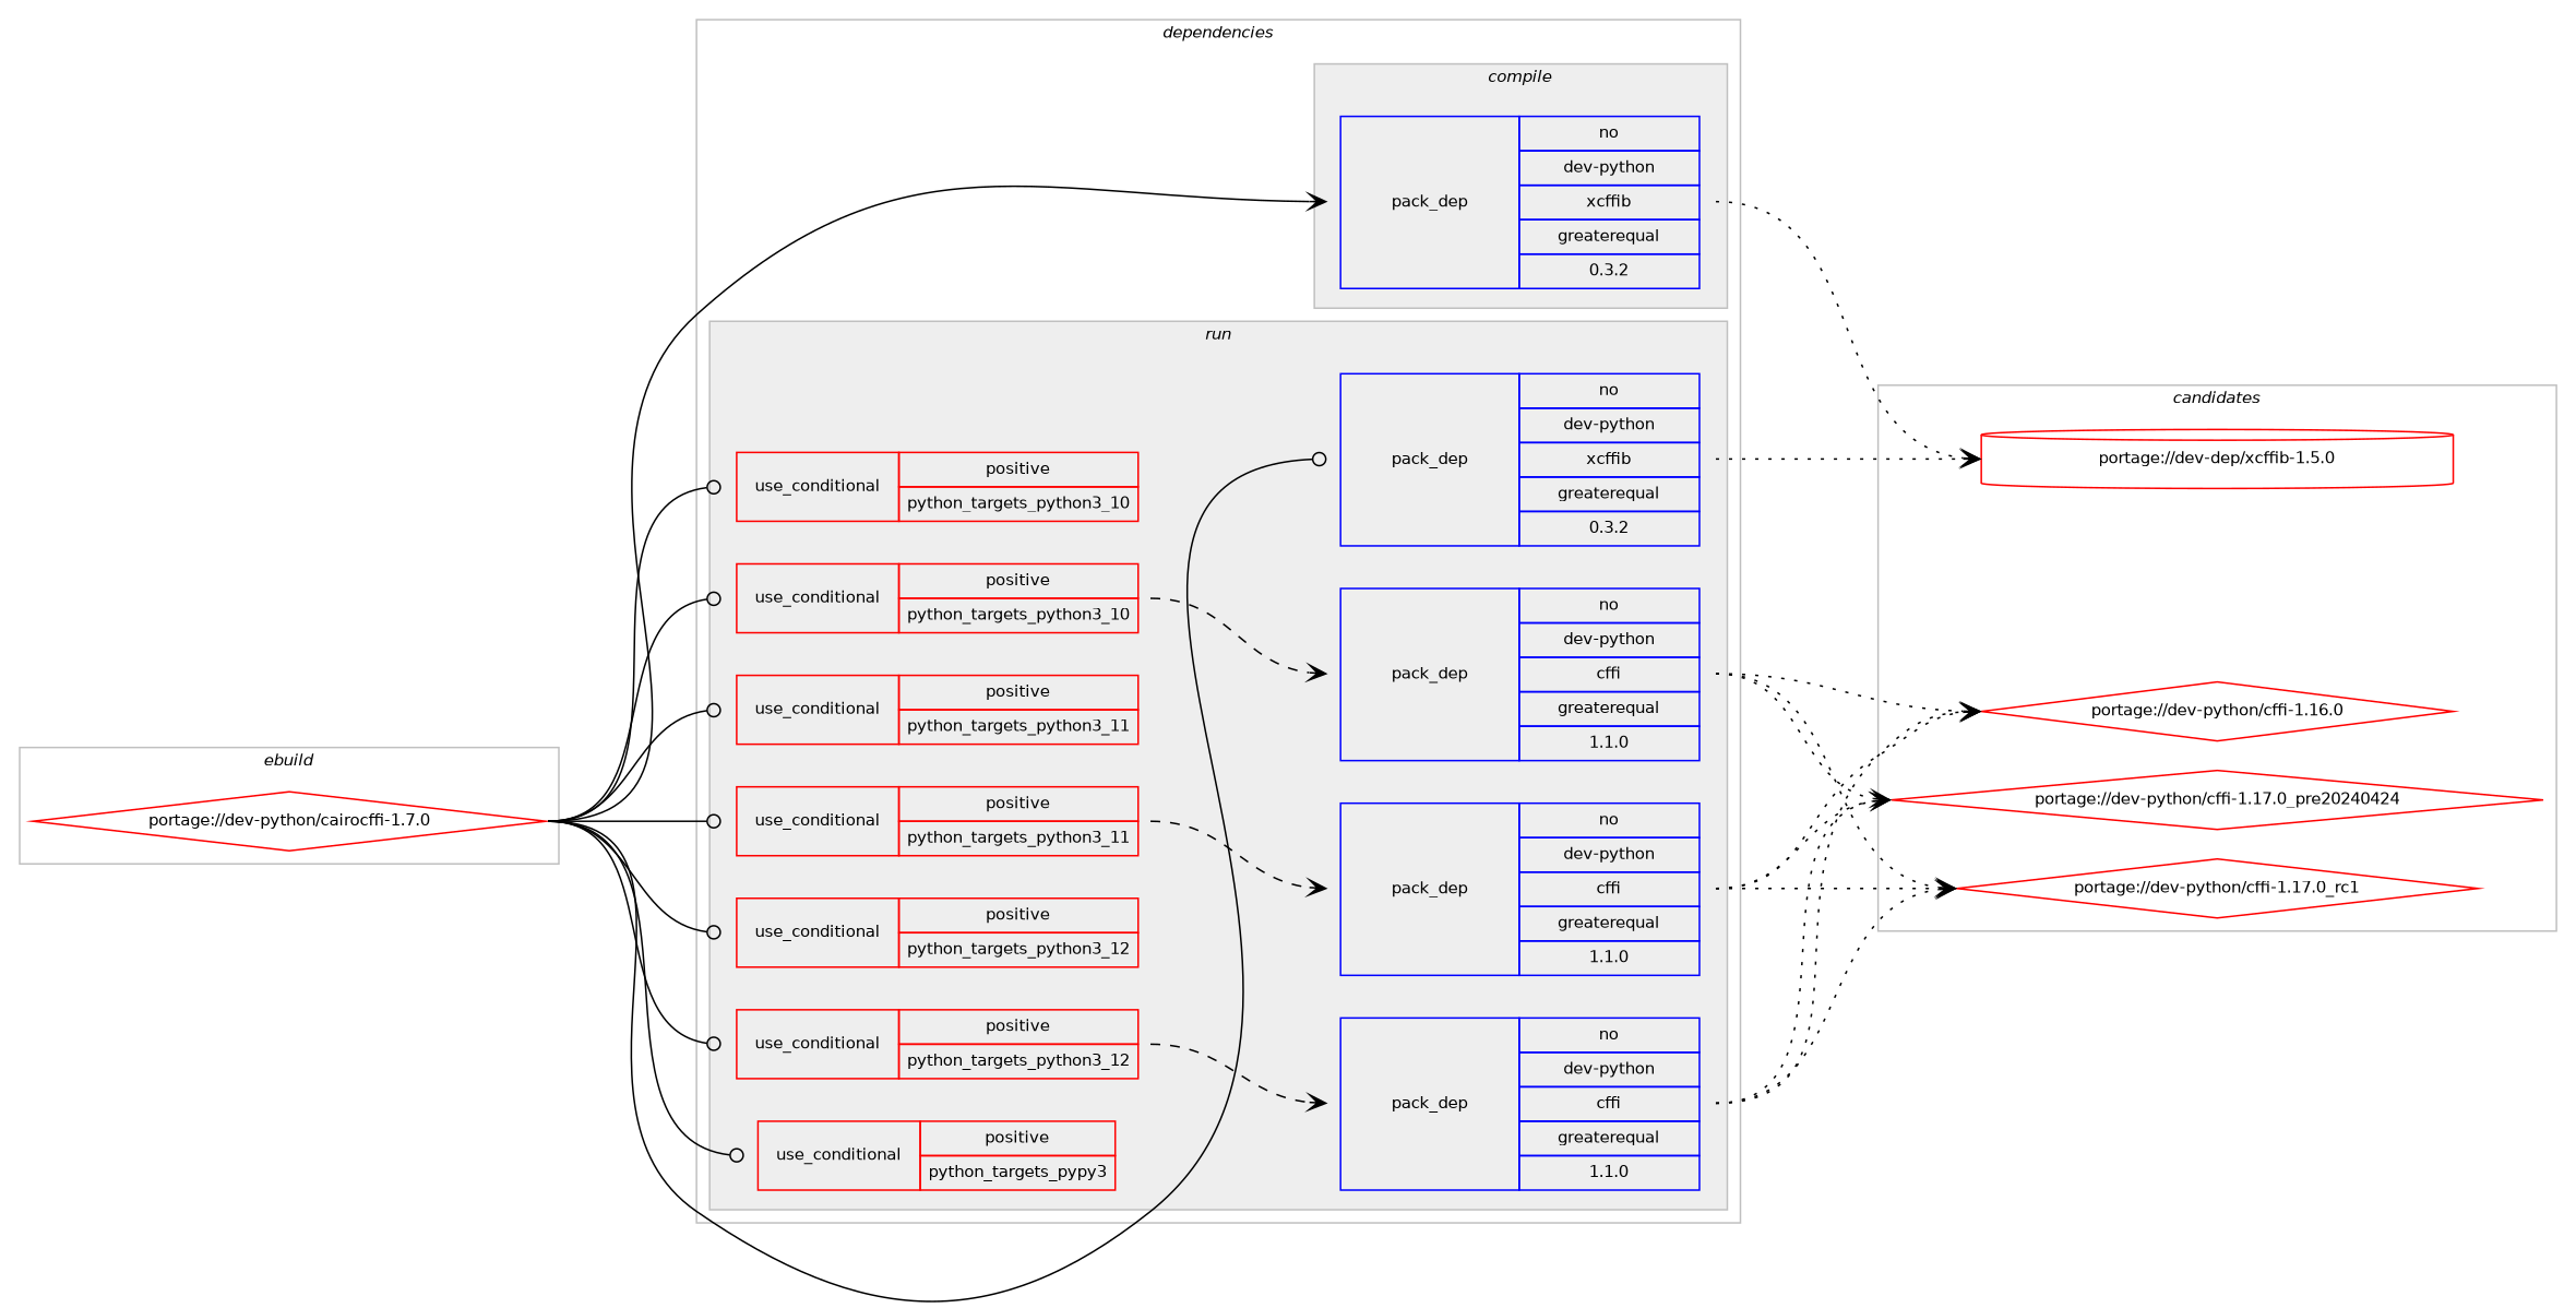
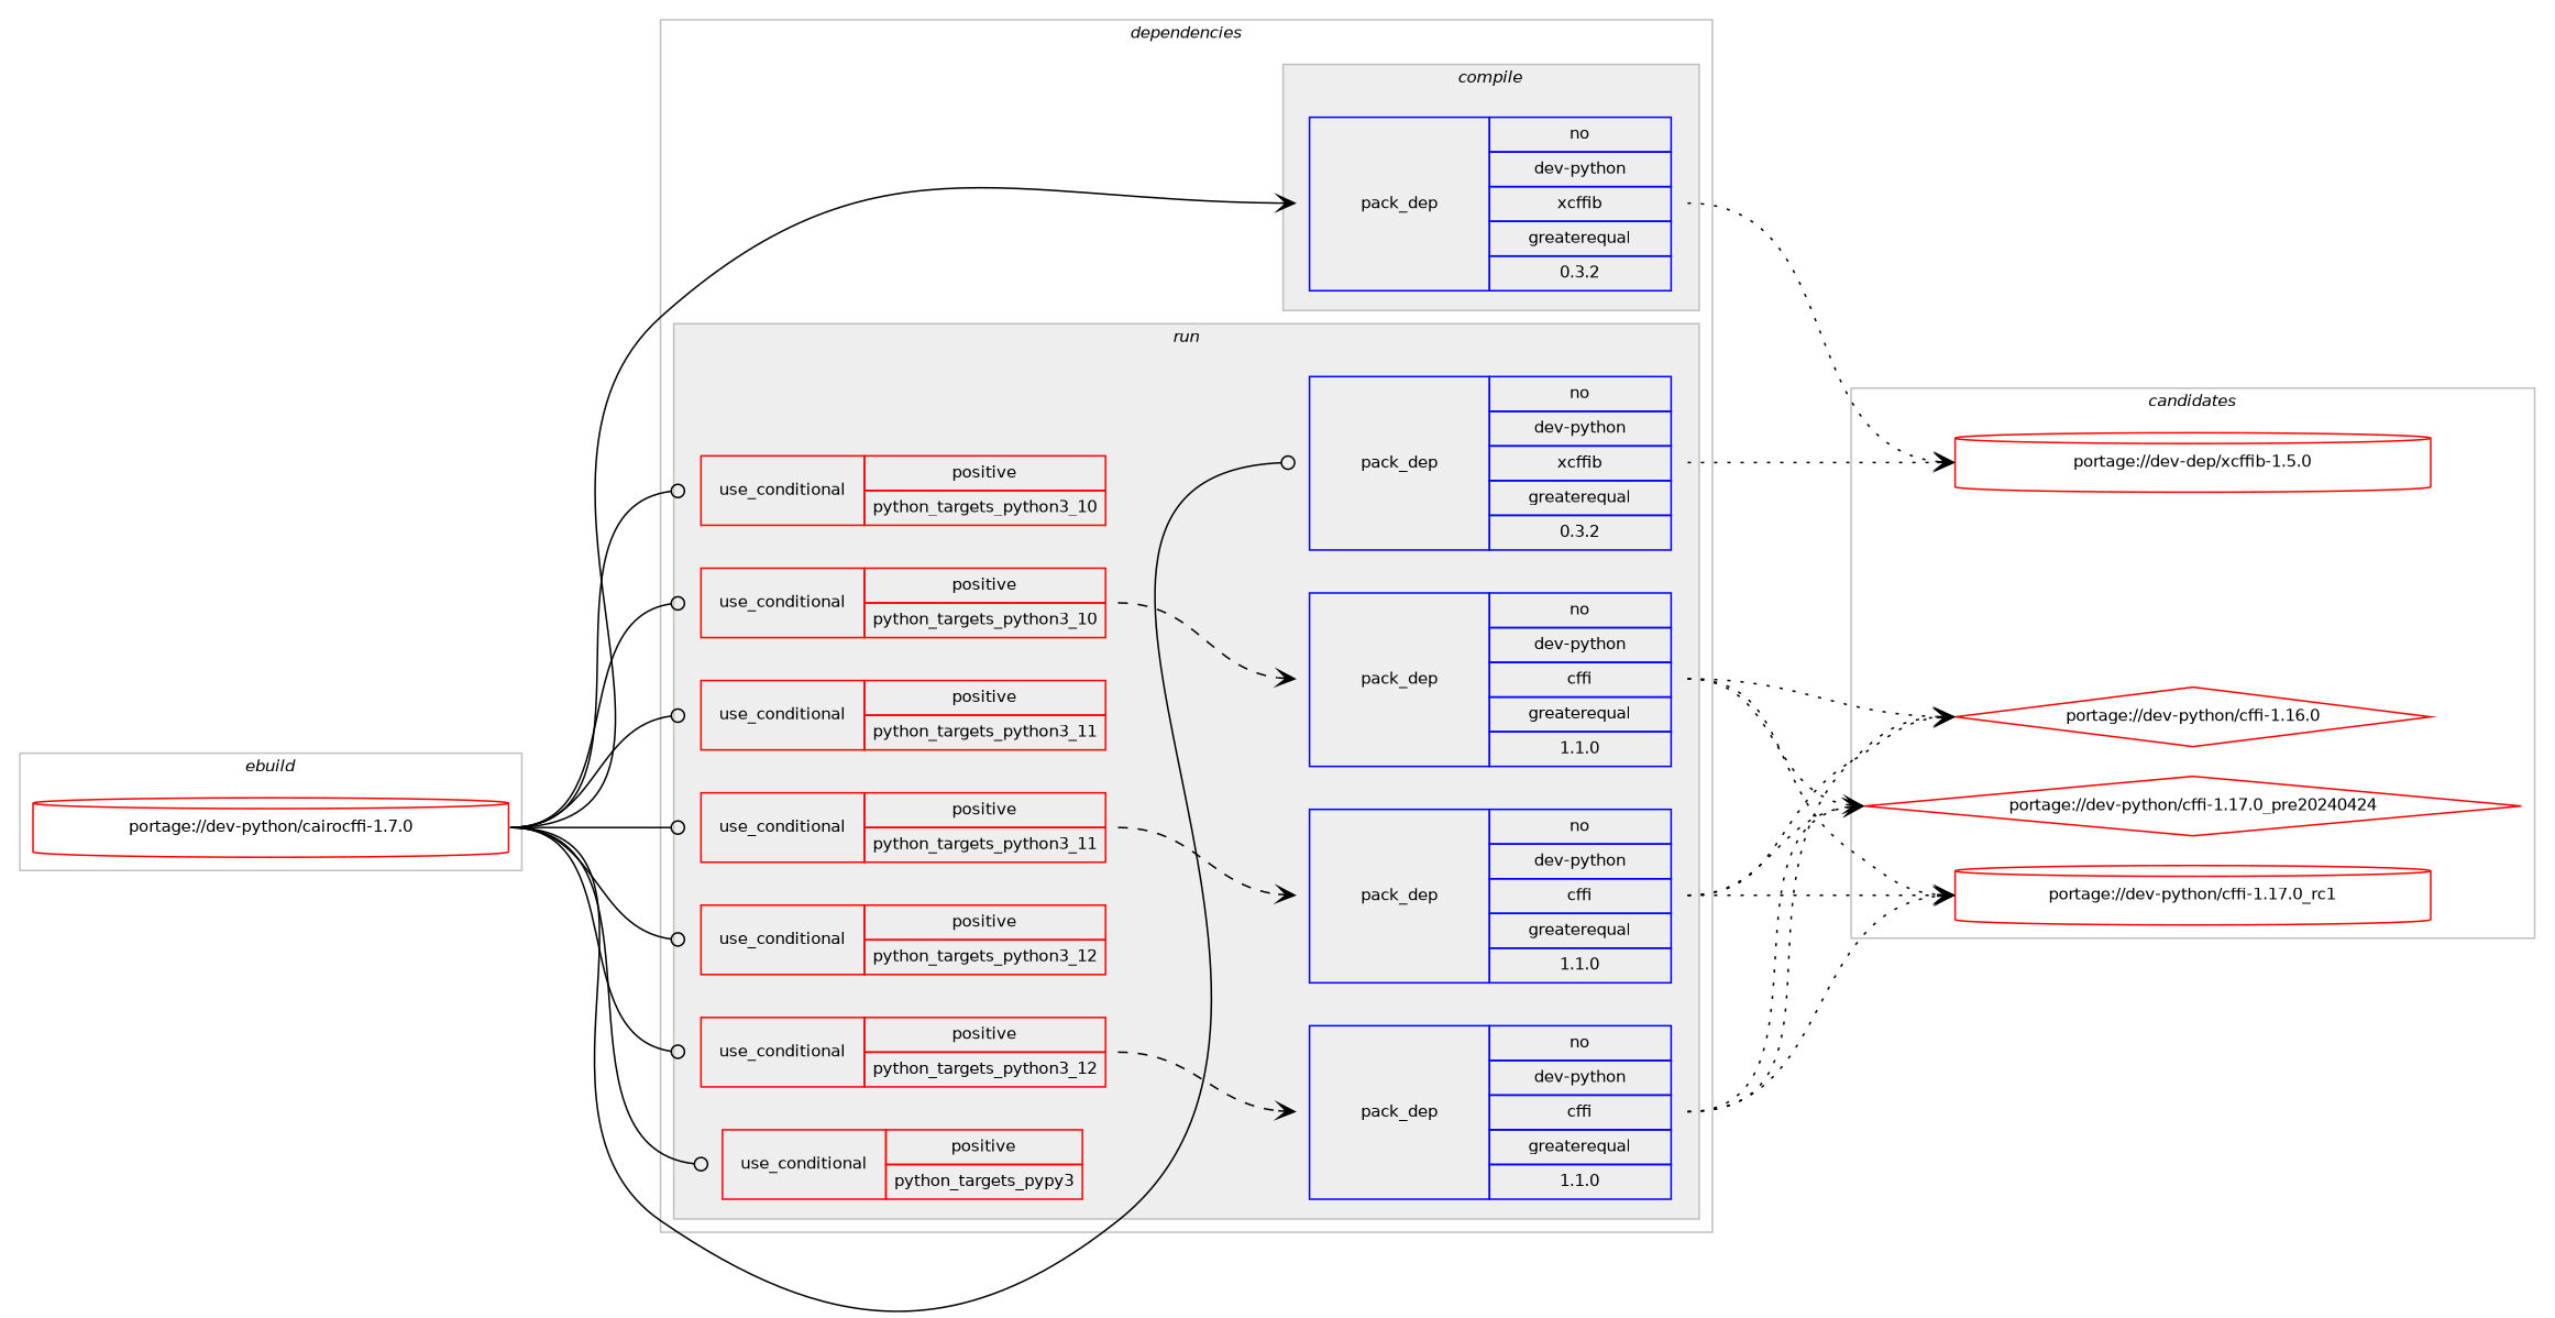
  digraph {
    compound=true
    concentrate=true
    fontname=Helvetica
    fontsize=10
    newrank=true
    rankdir=LR
    ranksep=1.5
    node [color=red fontname=Helvetica fontsize=10 shape=none]
    edge [arrowhead=vee headport=w style=dotted tailport=e weight=20]
-   n1 [label="portage://dev-python/cairocffi-1.7.0" shape=diamond width=4]
+   n1 [label="portage://dev-python/cairocffi-1.7.0" shape=cylinder width=4]
    n2 [color=blue label=<<TABLE BORDER="0" CELLBORDER="1" CELLSPACING="0" CELLPADDING="4" WIDTH="220"><TR><TD ROWSPAN="6" CELLPADDING="30">pack_dep</TD></TR><TR><TD WIDTH="110">no</TD></TR><TR><TD>dev-python</TD></TR><TR><TD>xcffib</TD></TR><TR><TD>greaterequal</TD></TR><TR><TD>0.3.2</TD></TR></TABLE>>]
    n3 [label=<<TABLE BORDER="0" CELLBORDER="1" CELLSPACING="0" CELLPADDING="4"><TR><TD ROWSPAN="3" CELLPADDING="10">use_conditional</TD></TR><TR><TD>positive</TD></TR><TR><TD>python_targets_pypy3</TD></TR></TABLE>>]
    n4 [label=<<TABLE BORDER="0" CELLBORDER="1" CELLSPACING="0" CELLPADDING="4"><TR><TD ROWSPAN="3" CELLPADDING="10">use_conditional</TD></TR><TR><TD>positive</TD></TR><TR><TD>python_targets_python3_10</TD></TR></TABLE>>]
    n5 [color=blue label=<<TABLE BORDER="0" CELLBORDER="1" CELLSPACING="0" CELLPADDING="4" WIDTH="220"><TR><TD ROWSPAN="6" CELLPADDING="30">pack_dep</TD></TR><TR><TD WIDTH="110">no</TD></TR><TR><TD>dev-python</TD></TR><TR><TD>cffi</TD></TR><TR><TD>greaterequal</TD></TR><TR><TD>1.1.0</TD></TR></TABLE>>]
    n6 [label=<<TABLE BORDER="0" CELLBORDER="1" CELLSPACING="0" CELLPADDING="4"><TR><TD ROWSPAN="3" CELLPADDING="10">use_conditional</TD></TR><TR><TD>positive</TD></TR><TR><TD>python_targets_python3_10</TD></TR></TABLE>>]
    n7 [label=<<TABLE BORDER="0" CELLBORDER="1" CELLSPACING="0" CELLPADDING="4"><TR><TD ROWSPAN="3" CELLPADDING="10">use_conditional</TD></TR><TR><TD>positive</TD></TR><TR><TD>python_targets_python3_11</TD></TR></TABLE>>]
    n8 [color=blue label=<<TABLE BORDER="0" CELLBORDER="1" CELLSPACING="0" CELLPADDING="4" WIDTH="220"><TR><TD ROWSPAN="6" CELLPADDING="30">pack_dep</TD></TR><TR><TD WIDTH="110">no</TD></TR><TR><TD>dev-python</TD></TR><TR><TD>cffi</TD></TR><TR><TD>greaterequal</TD></TR><TR><TD>1.1.0</TD></TR></TABLE>>]
    n9 [label=<<TABLE BORDER="0" CELLBORDER="1" CELLSPACING="0" CELLPADDING="4"><TR><TD ROWSPAN="3" CELLPADDING="10">use_conditional</TD></TR><TR><TD>positive</TD></TR><TR><TD>python_targets_python3_11</TD></TR></TABLE>>]
    n10 [label=<<TABLE BORDER="0" CELLBORDER="1" CELLSPACING="0" CELLPADDING="4"><TR><TD ROWSPAN="3" CELLPADDING="10">use_conditional</TD></TR><TR><TD>positive</TD></TR><TR><TD>python_targets_python3_12</TD></TR></TABLE>>]
    n11 [color=blue label=<<TABLE BORDER="0" CELLBORDER="1" CELLSPACING="0" CELLPADDING="4" WIDTH="220"><TR><TD ROWSPAN="6" CELLPADDING="30">pack_dep</TD></TR><TR><TD WIDTH="110">no</TD></TR><TR><TD>dev-python</TD></TR><TR><TD>cffi</TD></TR><TR><TD>greaterequal</TD></TR><TR><TD>1.1.0</TD></TR></TABLE>>]
    n12 [label=<<TABLE BORDER="0" CELLBORDER="1" CELLSPACING="0" CELLPADDING="4"><TR><TD ROWSPAN="3" CELLPADDING="10">use_conditional</TD></TR><TR><TD>positive</TD></TR><TR><TD>python_targets_python3_12</TD></TR></TABLE>>]
    n13 [color=blue label=<<TABLE BORDER="0" CELLBORDER="1" CELLSPACING="0" CELLPADDING="4" WIDTH="220"><TR><TD ROWSPAN="6" CELLPADDING="30">pack_dep</TD></TR><TR><TD WIDTH="110">no</TD></TR><TR><TD>dev-python</TD></TR><TR><TD>xcffib</TD></TR><TR><TD>greaterequal</TD></TR><TR><TD>0.3.2</TD></TR></TABLE>>]
    n14 [label="portage://dev-dep/xcffib-1.5.0" shape=cylinder width=4]
    n15 [label="portage://dev-python/cffi-1.16.0" shape=diamond width=4]
    n16 [label="portage://dev-python/cffi-1.17.0_pre20240424" shape=diamond width=4]
-   n17 [label="portage://dev-python/cffi-1.17.0_rc1" shape=diamond width=4]
+   n17 [label="portage://dev-python/cffi-1.17.0_rc1" shape=cylinder width=4]
    subgraph cluster_1 {
      color=gray
      label=<<i>ebuild</i>>
      rank=same
      n1
    }
    subgraph cluster_2 {
      color=gray
      label=<<i>dependencies</i>>
      subgraph cluster_3 {
        color=gray
        fillcolor="#eeeeee"
        label=<<i>compile</i>>
        style=filled
        subgraph sub_4 {
          color=gray
          fillcolor="#eeeeee"
          label=<<i>compile</i>>
          style=filled
          n2
        }
      }
      subgraph cluster_5 {
        color=gray
        fillcolor="#eeeeee"
        label=<<i>compile and run</i>>
        style=filled
      }
      subgraph cluster_6 {
        color=gray
        fillcolor="#eeeeee"
        label=<<i>run</i>>
        style=filled
        subgraph sub_7 {
          color=gray
          fillcolor="#eeeeee"
          label=<<i>run</i>>
          style=filled
          n3
        }
        subgraph sub_8 {
          color=gray
          fillcolor="#eeeeee"
          label=<<i>run</i>>
          style=filled
          n4
        }
        subgraph sub_9 {
          color=gray
          fillcolor="#eeeeee"
          label=<<i>run</i>>
          style=filled
          n6
          subgraph sub_10 {
            color=gray
            fillcolor="#eeeeee"
            label=<<i>run</i>>
            style=filled
            n5
          }
        }
        subgraph sub_11 {
          color=gray
          fillcolor="#eeeeee"
          label=<<i>run</i>>
          style=filled
          n7
        }
        subgraph sub_12 {
          color=gray
          fillcolor="#eeeeee"
          label=<<i>run</i>>
          style=filled
          n9
          subgraph sub_13 {
            color=gray
            fillcolor="#eeeeee"
            label=<<i>run</i>>
            style=filled
            n8
          }
        }
        subgraph sub_14 {
          color=gray
          fillcolor="#eeeeee"
          label=<<i>run</i>>
          style=filled
          n10
        }
        subgraph sub_15 {
          color=gray
          fillcolor="#eeeeee"
          label=<<i>run</i>>
          style=filled
          n12
          subgraph sub_16 {
            color=gray
            fillcolor="#eeeeee"
            label=<<i>run</i>>
            style=filled
            n11
          }
        }
        subgraph sub_17 {
          color=gray
          fillcolor="#eeeeee"
          label=<<i>run</i>>
          style=filled
          n13
        }
      }
    }
    subgraph cluster_18 {
      color=gray
      label=<<i>candidates</i>>
      rank=same
      subgraph sub_19 {
        color=black
        label=<<i>candidates</i>>
        nodesep=1
        rank=same
        n14
      }
      subgraph sub_20 {
        color=black
        label=<<i>candidates</i>>
        nodesep=1
        rank=same
        n15
        n16
        n17
      }
      subgraph sub_21 {
        color=black
        label=<<i>candidates</i>>
        nodesep=1
        rank=same
        n15
        n16
        n17
      }
      subgraph sub_22 {
        color=black
        label=<<i>candidates</i>>
        nodesep=1
        rank=same
        n15
        n16
        n17
      }
      subgraph sub_23 {
        color=black
        label=<<i>candidates</i>>
        nodesep=1
        rank=same
        n14
      }
    }
    n1 -> n2 [style=solid]
    n1 -> n3 [arrowhead=odot style=solid]
    n1 -> n4 [arrowhead=odot style=solid]
    n1 -> n6 [arrowhead=odot style=solid]
    n1 -> n7 [arrowhead=odot style=solid]
    n1 -> n9 [arrowhead=odot style=solid]
    n1 -> n10 [arrowhead=odot style=solid]
    n1 -> n12 [arrowhead=odot style=solid]
    n1 -> n13 [arrowhead=odot style=solid]
    n2 -> n14 [weight=100]
    n5 -> n15 [weight=100]
    n5 -> n16 [weight=100]
    n5 -> n17 [weight=100]
    n6 -> n5 [style=dashed]
    n8 -> n15 [weight=100]
    n8 -> n16 [weight=100]
    n8 -> n17 [weight=100]
    n9 -> n8 [style=dashed]
    n11 -> n15 [weight=100]
    n11 -> n16 [weight=100]
    n11 -> n17 [weight=100]
    n12 -> n11 [style=dashed]
    n13 -> n14 [weight=100]
  }
